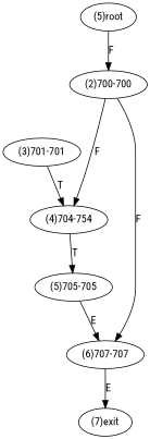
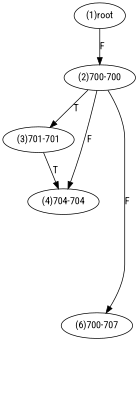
  digraph {
    fontname="Roboto Condensed"
    node [fontname="Roboto Condensed"]
    edge [fontname="Roboto Condensed"]
-   n1 [label="(5)root"]
+   n1 [label="(1)root"]
    n2 [label="(2)700-700"]
    n3 [label="(3)701-701"]
-   n4 [label="(4)704-754"]
-   n5 [label="(6)707-707"]
-   n6 [label="(5)705-705"]
-   n7 [label="(7)exit"]
+   n4 [label="(4)704-704"]
+   n5 [label="(6)700-707"]
    n1 -> n2 [label=F]
+   n2 -> n3 [label=T]
    n2 -> n4 [label=F]
    n2 -> n5 [label=F]
    n3 -> n4 [label=T]
-   n4 -> n6 [label=T]
-   n5 -> n7 [label=E]
-   n6 -> n5 [label=E]
  }
